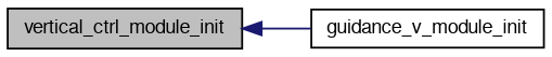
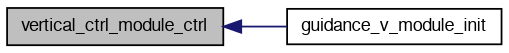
  digraph {
    rankdir=LR
    node [color=black fontname=FreeSans fontsize=10 shape=record style=filled]
-   n1 [fillcolor=grey75 fontcolor=black height=0.2 label=vertical_ctrl_module_init width=0.4]
+   n1 [fillcolor=grey75 fontcolor=black height=0.2 label=vertical_ctrl_module_ctrl width=0.4]
    n2 [fillcolor=white height=0.2 label=guidance_v_module_init width=0.4]
    n1 -> n2 [color=midnightblue dir=back fontname=FreeSans fontsize=10 labelfontname=FreeSans labelfontsize=10 style=solid]
  }
